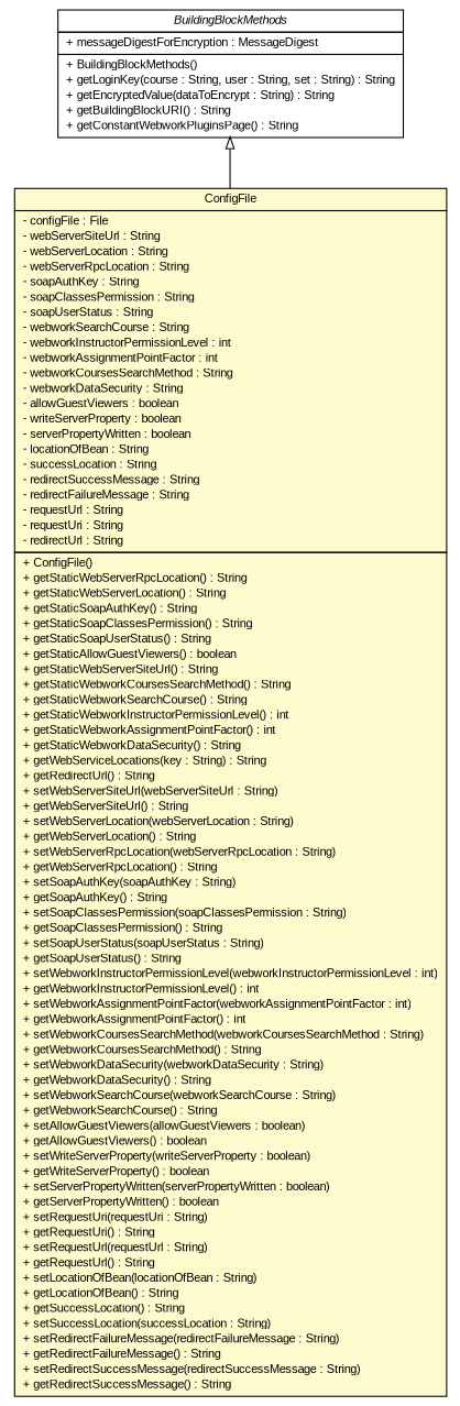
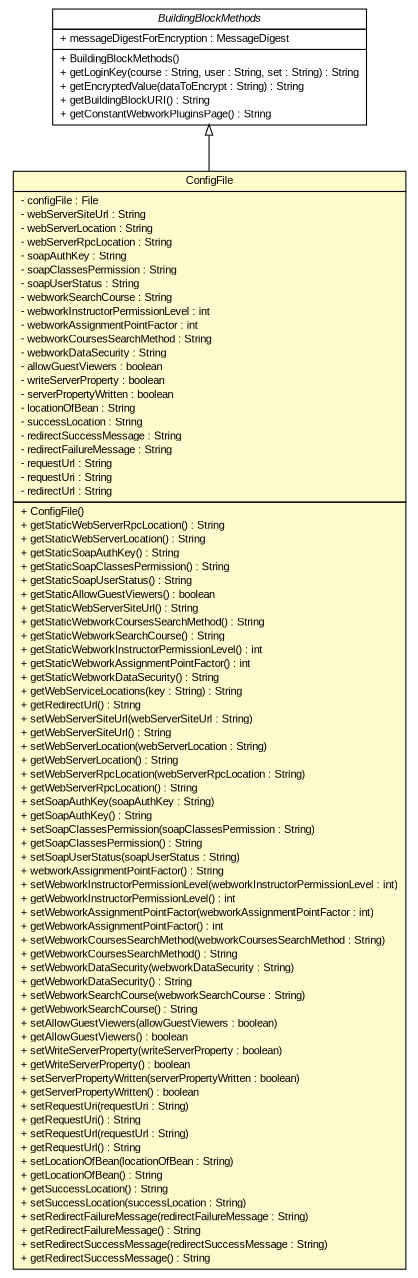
  digraph {
    nodesep=0.25
    ranksep=0.5
    node [fontcolor=black fontname=arial fontsize=10.0 shape=plaintext]
-   n1 [label=<<table title="edu.missouri.ConfigFile" border="0" cellborder="1" cellspacing="0" cellpadding="2" port="p" bgcolor="lemonChiffon" href="./ConfigFile.html"> 		<tr><td><table border="0" cellspacing="0" cellpadding="1"> <tr><td align="center" balign="center"> ConfigFile </td></tr> 		</table></td></tr> 		<tr><td><table border="0" cellspacing="0" cellpadding="1"> <tr><td align="left" balign="left"> - configFile : File </td></tr> <tr><td align="left" balign="left"> - webServerSiteUrl : String </td></tr> <tr><td align="left" balign="left"> - webServerLocation : String </td></tr> <tr><td align="left" balign="left"> - webServerRpcLocation : String </td></tr> <tr><td align="left" balign="left"> - soapAuthKey : String </td></tr> <tr><td align="left" balign="left"> - soapClassesPermission : String </td></tr> <tr><td align="left" balign="left"> - soapUserStatus : String </td></tr> <tr><td align="left" balign="left"> - webworkSearchCourse : String </td></tr> <tr><td align="left" balign="left"> - webworkInstructorPermissionLevel : int </td></tr> <tr><td align="left" balign="left"> - webworkAssignmentPointFactor : int </td></tr> <tr><td align="left" balign="left"> - webworkCoursesSearchMethod : String </td></tr> <tr><td align="left" balign="left"> - webworkDataSecurity : String </td></tr> <tr><td align="left" balign="left"> - allowGuestViewers : boolean </td></tr> <tr><td align="left" balign="left"> - writeServerProperty : boolean </td></tr> <tr><td align="left" balign="left"> - serverPropertyWritten : boolean </td></tr> <tr><td align="left" balign="left"> - locationOfBean : String </td></tr> <tr><td align="left" balign="left"> - successLocation : String </td></tr> <tr><td align="left" balign="left"> - redirectSuccessMessage : String </td></tr> <tr><td align="left" balign="left"> - redirectFailureMessage : String </td></tr> <tr><td align="left" balign="left"> - requestUrl : String </td></tr> <tr><td align="left" balign="left"> - requestUri : String </td></tr> <tr><td align="left" balign="left"> - redirectUrl : String </td></tr> 		</table></td></tr> 		<tr><td><table border="0" cellspacing="0" cellpadding="1"> <tr><td align="left" balign="left"> + ConfigFile() </td></tr> <tr><td align="left" balign="left"> + getStaticWebServerRpcLocation() : String </td></tr> <tr><td align="left" balign="left"> + getStaticWebServerLocation() : String </td></tr> <tr><td align="left" balign="left"> + getStaticSoapAuthKey() : String </td></tr> <tr><td align="left" balign="left"> + getStaticSoapClassesPermission() : String </td></tr> <tr><td align="left" balign="left"> + getStaticSoapUserStatus() : String </td></tr> <tr><td align="left" balign="left"> + getStaticAllowGuestViewers() : boolean </td></tr> <tr><td align="left" balign="left"> + getStaticWebServerSiteUrl() : String </td></tr> <tr><td align="left" balign="left"> + getStaticWebworkCoursesSearchMethod() : String </td></tr> <tr><td align="left" balign="left"> + getStaticWebworkSearchCourse() : String </td></tr> <tr><td align="left" balign="left"> + getStaticWebworkInstructorPermissionLevel() : int </td></tr> <tr><td align="left" balign="left"> + getStaticWebworkAssignmentPointFactor() : int </td></tr> <tr><td align="left" balign="left"> + getStaticWebworkDataSecurity() : String </td></tr> <tr><td align="left" balign="left"> + getWebServiceLocations(key : String) : String </td></tr> <tr><td align="left" balign="left"> + getRedirectUrl() : String </td></tr> <tr><td align="left" balign="left"> + setWebServerSiteUrl(webServerSiteUrl : String) </td></tr> <tr><td align="left" balign="left"> + getWebServerSiteUrl() : String </td></tr> <tr><td align="left" balign="left"> + setWebServerLocation(webServerLocation : String) </td></tr> <tr><td align="left" balign="left"> + getWebServerLocation() : String </td></tr> <tr><td align="left" balign="left"> + setWebServerRpcLocation(webServerRpcLocation : String) </td></tr> <tr><td align="left" balign="left"> + getWebServerRpcLocation() : String </td></tr> <tr><td align="left" balign="left"> + setSoapAuthKey(soapAuthKey : String) </td></tr> <tr><td align="left" balign="left"> + getSoapAuthKey() : String </td></tr> <tr><td align="left" balign="left"> + setSoapClassesPermission(soapClassesPermission : String) </td></tr> <tr><td align="left" balign="left"> + getSoapClassesPermission() : String </td></tr> <tr><td align="left" balign="left"> + setSoapUserStatus(soapUserStatus : String) </td></tr> <tr><td align="left" balign="left"> + getSoapUserStatus() : String </td></tr> <tr><td align="left" balign="left"> + setWebworkInstructorPermissionLevel(webworkInstructorPermissionLevel : int) </td></tr> <tr><td align="left" balign="left"> + getWebworkInstructorPermissionLevel() : int </td></tr> <tr><td align="left" balign="left"> + setWebworkAssignmentPointFactor(webworkAssignmentPointFactor : int) </td></tr> <tr><td align="left" balign="left"> + getWebworkAssignmentPointFactor() : int </td></tr> <tr><td align="left" balign="left"> + setWebworkCoursesSearchMethod(webworkCoursesSearchMethod : String) </td></tr> <tr><td align="left" balign="left"> + getWebworkCoursesSearchMethod() : String </td></tr> <tr><td align="left" balign="left"> + setWebworkDataSecurity(webworkDataSecurity : String) </td></tr> <tr><td align="left" balign="left"> + getWebworkDataSecurity() : String </td></tr> <tr><td align="left" balign="left"> + setWebworkSearchCourse(webworkSearchCourse : String) </td></tr> <tr><td align="left" balign="left"> + getWebworkSearchCourse() : String </td></tr> <tr><td align="left" balign="left"> + setAllowGuestViewers(allowGuestViewers : boolean) </td></tr> <tr><td align="left" balign="left"> + getAllowGuestViewers() : boolean </td></tr> <tr><td align="left" balign="left"> + setWriteServerProperty(writeServerProperty : boolean) </td></tr> <tr><td align="left" balign="left"> + getWriteServerProperty() : boolean </td></tr> <tr><td align="left" balign="left"> + setServerPropertyWritten(serverPropertyWritten : boolean) </td></tr> <tr><td align="left" balign="left"> + getServerPropertyWritten() : boolean </td></tr> <tr><td align="left" balign="left"> + setRequestUri(requestUri : String) </td></tr> <tr><td align="left" balign="left"> + getRequestUri() : String </td></tr> <tr><td align="left" balign="left"> + setRequestUrl(requestUrl : String) </td></tr> <tr><td align="left" balign="left"> + getRequestUrl() : String </td></tr> <tr><td align="left" balign="left"> + setLocationOfBean(locationOfBean : String) </td></tr> <tr><td align="left" balign="left"> + getLocationOfBean() : String </td></tr> <tr><td align="left" balign="left"> + getSuccessLocation() : String </td></tr> <tr><td align="left" balign="left"> + setSuccessLocation(successLocation : String) </td></tr> <tr><td align="left" balign="left"> + setRedirectFailureMessage(redirectFailureMessage : String) </td></tr> <tr><td align="left" balign="left"> + getRedirectFailureMessage() : String </td></tr> <tr><td align="left" balign="left"> + setRedirectSuccessMessage(redirectSuccessMessage : String) </td></tr> <tr><td align="left" balign="left"> + getRedirectSuccessMessage() : String </td></tr> 		</table></td></tr> 		</table>>]
+   n1 [label=<<table title="edu.missouri.ConfigFile" border="0" cellborder="1" cellspacing="0" cellpadding="2" port="p" bgcolor="lemonChiffon" href="./ConfigFile.html"> 		<tr><td><table border="0" cellspacing="0" cellpadding="1"> <tr><td align="center" balign="center"> ConfigFile </td></tr> 		</table></td></tr> 		<tr><td><table border="0" cellspacing="0" cellpadding="1"> <tr><td align="left" balign="left"> - configFile : File </td></tr> <tr><td align="left" balign="left"> - webServerSiteUrl : String </td></tr> <tr><td align="left" balign="left"> - webServerLocation : String </td></tr> <tr><td align="left" balign="left"> - webServerRpcLocation : String </td></tr> <tr><td align="left" balign="left"> - soapAuthKey : String </td></tr> <tr><td align="left" balign="left"> - soapClassesPermission : String </td></tr> <tr><td align="left" balign="left"> - soapUserStatus : String </td></tr> <tr><td align="left" balign="left"> - webworkSearchCourse : String </td></tr> <tr><td align="left" balign="left"> - webworkInstructorPermissionLevel : int </td></tr> <tr><td align="left" balign="left"> - webworkAssignmentPointFactor : int </td></tr> <tr><td align="left" balign="left"> - webworkCoursesSearchMethod : String </td></tr> <tr><td align="left" balign="left"> - webworkDataSecurity : String </td></tr> <tr><td align="left" balign="left"> - allowGuestViewers : boolean </td></tr> <tr><td align="left" balign="left"> - writeServerProperty : boolean </td></tr> <tr><td align="left" balign="left"> - serverPropertyWritten : boolean </td></tr> <tr><td align="left" balign="left"> - locationOfBean : String </td></tr> <tr><td align="left" balign="left"> - successLocation : String </td></tr> <tr><td align="left" balign="left"> - redirectSuccessMessage : String </td></tr> <tr><td align="left" balign="left"> - redirectFailureMessage : String </td></tr> <tr><td align="left" balign="left"> - requestUrl : String </td></tr> <tr><td align="left" balign="left"> - requestUri : String </td></tr> <tr><td align="left" balign="left"> - redirectUrl : String </td></tr> 		</table></td></tr> 		<tr><td><table border="0" cellspacing="0" cellpadding="1"> <tr><td align="left" balign="left"> + ConfigFile() </td></tr> <tr><td align="left" balign="left"> + getStaticWebServerRpcLocation() : String </td></tr> <tr><td align="left" balign="left"> + getStaticWebServerLocation() : String </td></tr> <tr><td align="left" balign="left"> + getStaticSoapAuthKey() : String </td></tr> <tr><td align="left" balign="left"> + getStaticSoapClassesPermission() : String </td></tr> <tr><td align="left" balign="left"> + getStaticSoapUserStatus() : String </td></tr> <tr><td align="left" balign="left"> + getStaticAllowGuestViewers() : boolean </td></tr> <tr><td align="left" balign="left"> + getStaticWebServerSiteUrl() : String </td></tr> <tr><td align="left" balign="left"> + getStaticWebworkCoursesSearchMethod() : String </td></tr> <tr><td align="left" balign="left"> + getStaticWebworkSearchCourse() : String </td></tr> <tr><td align="left" balign="left"> + getStaticWebworkInstructorPermissionLevel() : int </td></tr> <tr><td align="left" balign="left"> + getStaticWebworkAssignmentPointFactor() : int </td></tr> <tr><td align="left" balign="left"> + getStaticWebworkDataSecurity() : String </td></tr> <tr><td align="left" balign="left"> + getWebServiceLocations(key : String) : String </td></tr> <tr><td align="left" balign="left"> + getRedirectUrl() : String </td></tr> <tr><td align="left" balign="left"> + setWebServerSiteUrl(webServerSiteUrl : String) </td></tr> <tr><td align="left" balign="left"> + getWebServerSiteUrl() : String </td></tr> <tr><td align="left" balign="left"> + setWebServerLocation(webServerLocation : String) </td></tr> <tr><td align="left" balign="left"> + getWebServerLocation() : String </td></tr> <tr><td align="left" balign="left"> + setWebServerRpcLocation(webServerRpcLocation : String) </td></tr> <tr><td align="left" balign="left"> + getWebServerRpcLocation() : String </td></tr> <tr><td align="left" balign="left"> + setSoapAuthKey(soapAuthKey : String) </td></tr> <tr><td align="left" balign="left"> + getSoapAuthKey() : String </td></tr> <tr><td align="left" balign="left"> + setSoapClassesPermission(soapClassesPermission : String) </td></tr> <tr><td align="left" balign="left"> + getSoapClassesPermission() : String </td></tr> <tr><td align="left" balign="left"> + setSoapUserStatus(soapUserStatus : String) </td></tr> <tr><td align="left" balign="left"> + webworkAssignmentPointFactor() : String </td></tr> <tr><td align="left" balign="left"> + setWebworkInstructorPermissionLevel(webworkInstructorPermissionLevel : int) </td></tr> <tr><td align="left" balign="left"> + getWebworkInstructorPermissionLevel() : int </td></tr> <tr><td align="left" balign="left"> + setWebworkAssignmentPointFactor(webworkAssignmentPointFactor : int) </td></tr> <tr><td align="left" balign="left"> + getWebworkAssignmentPointFactor() : int </td></tr> <tr><td align="left" balign="left"> + setWebworkCoursesSearchMethod(webworkCoursesSearchMethod : String) </td></tr> <tr><td align="left" balign="left"> + getWebworkCoursesSearchMethod() : String </td></tr> <tr><td align="left" balign="left"> + setWebworkDataSecurity(webworkDataSecurity : String) </td></tr> <tr><td align="left" balign="left"> + getWebworkDataSecurity() : String </td></tr> <tr><td align="left" balign="left"> + setWebworkSearchCourse(webworkSearchCourse : String) </td></tr> <tr><td align="left" balign="left"> + getWebworkSearchCourse() : String </td></tr> <tr><td align="left" balign="left"> + setAllowGuestViewers(allowGuestViewers : boolean) </td></tr> <tr><td align="left" balign="left"> + getAllowGuestViewers() : boolean </td></tr> <tr><td align="left" balign="left"> + setWriteServerProperty(writeServerProperty : boolean) </td></tr> <tr><td align="left" balign="left"> + getWriteServerProperty() : boolean </td></tr> <tr><td align="left" balign="left"> + setServerPropertyWritten(serverPropertyWritten : boolean) </td></tr> <tr><td align="left" balign="left"> + getServerPropertyWritten() : boolean </td></tr> <tr><td align="left" balign="left"> + setRequestUri(requestUri : String) </td></tr> <tr><td align="left" balign="left"> + getRequestUri() : String </td></tr> <tr><td align="left" balign="left"> + setRequestUrl(requestUrl : String) </td></tr> <tr><td align="left" balign="left"> + getRequestUrl() : String </td></tr> <tr><td align="left" balign="left"> + setLocationOfBean(locationOfBean : String) </td></tr> <tr><td align="left" balign="left"> + getLocationOfBean() : String </td></tr> <tr><td align="left" balign="left"> + getSuccessLocation() : String </td></tr> <tr><td align="left" balign="left"> + setSuccessLocation(successLocation : String) </td></tr> <tr><td align="left" balign="left"> + setRedirectFailureMessage(redirectFailureMessage : String) </td></tr> <tr><td align="left" balign="left"> + getRedirectFailureMessage() : String </td></tr> <tr><td align="left" balign="left"> + setRedirectSuccessMessage(redirectSuccessMessage : String) </td></tr> <tr><td align="left" balign="left"> + getRedirectSuccessMessage() : String </td></tr> 		</table></td></tr> 		</table>>]
    n2 [label=<<table title="edu.missouri.BuildingBlockMethods" border="0" cellborder="1" cellspacing="0" cellpadding="2" port="p" href="./BuildingBlockMethods.html"> 		<tr><td><table border="0" cellspacing="0" cellpadding="1"> <tr><td align="center" balign="center"><font face="arial italic"> BuildingBlockMethods </font></td></tr> 		</table></td></tr> 		<tr><td><table border="0" cellspacing="0" cellpadding="1"> <tr><td align="left" balign="left"> + messageDigestForEncryption : MessageDigest </td></tr> 		</table></td></tr> 		<tr><td><table border="0" cellspacing="0" cellpadding="1"> <tr><td align="left" balign="left"> + BuildingBlockMethods() </td></tr> <tr><td align="left" balign="left"> + getLoginKey(course : String, user : String, set : String) : String </td></tr> <tr><td align="left" balign="left"> + getEncryptedValue(dataToEncrypt : String) : String </td></tr> <tr><td align="left" balign="left"> + getBuildingBlockURI() : String </td></tr> <tr><td align="left" balign="left"> + getConstantWebworkPluginsPage() : String </td></tr> 		</table></td></tr> 		</table>>]
    n2 -> n1 [arrowtail=empty dir=back fontname=arial fontsize=10 headport=p labelfontname=arial labelfontsize=10 tailport=p]
  }
